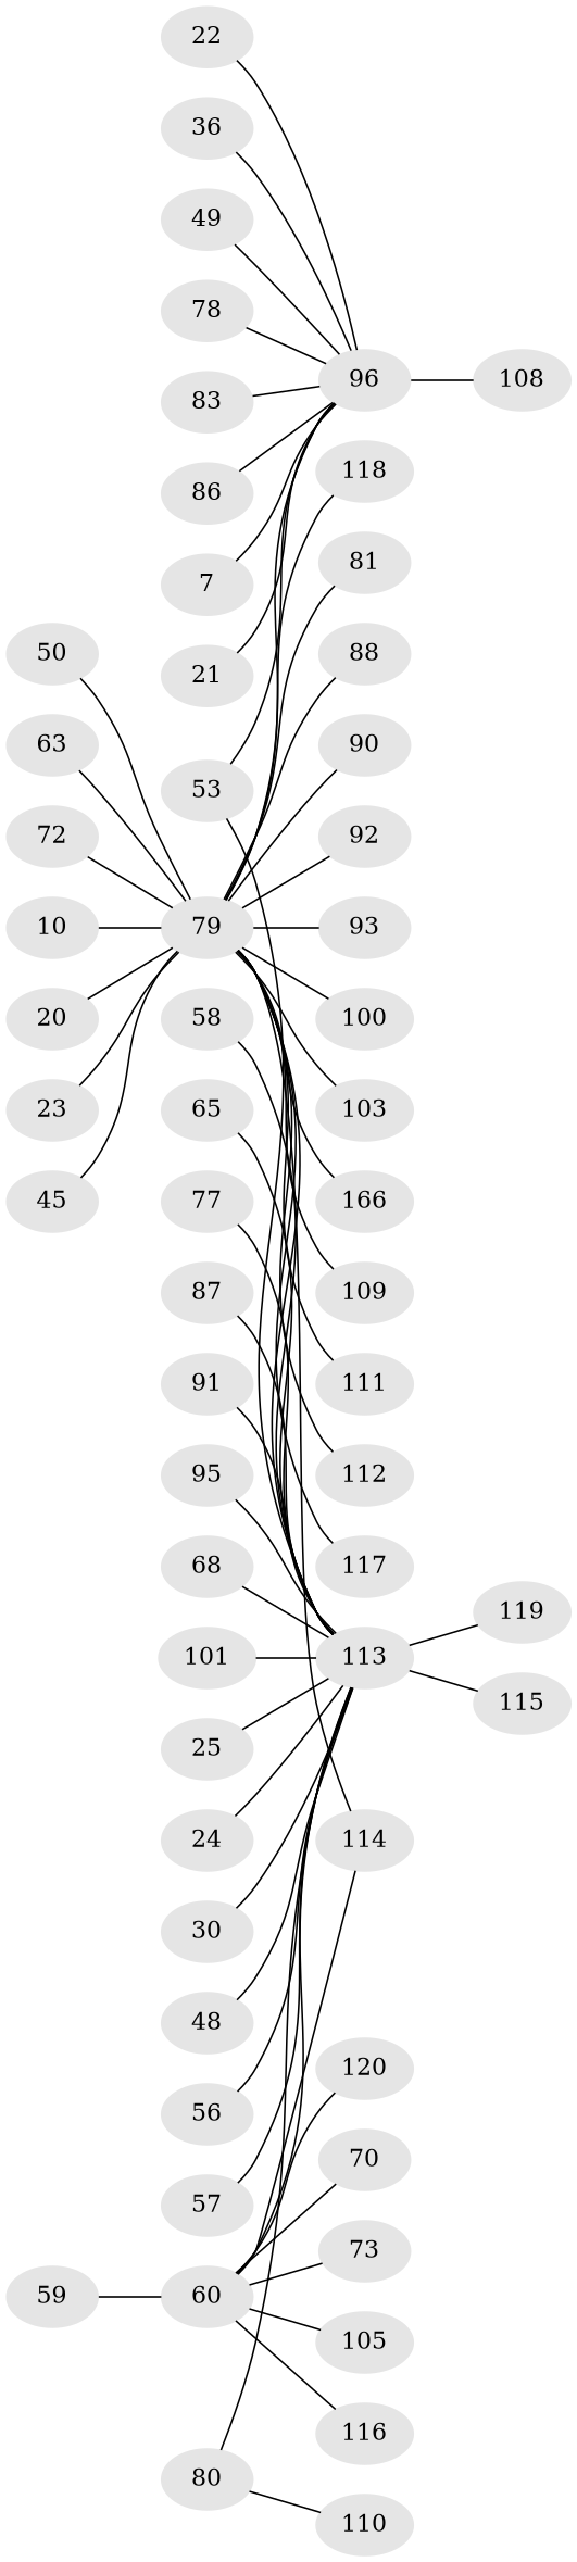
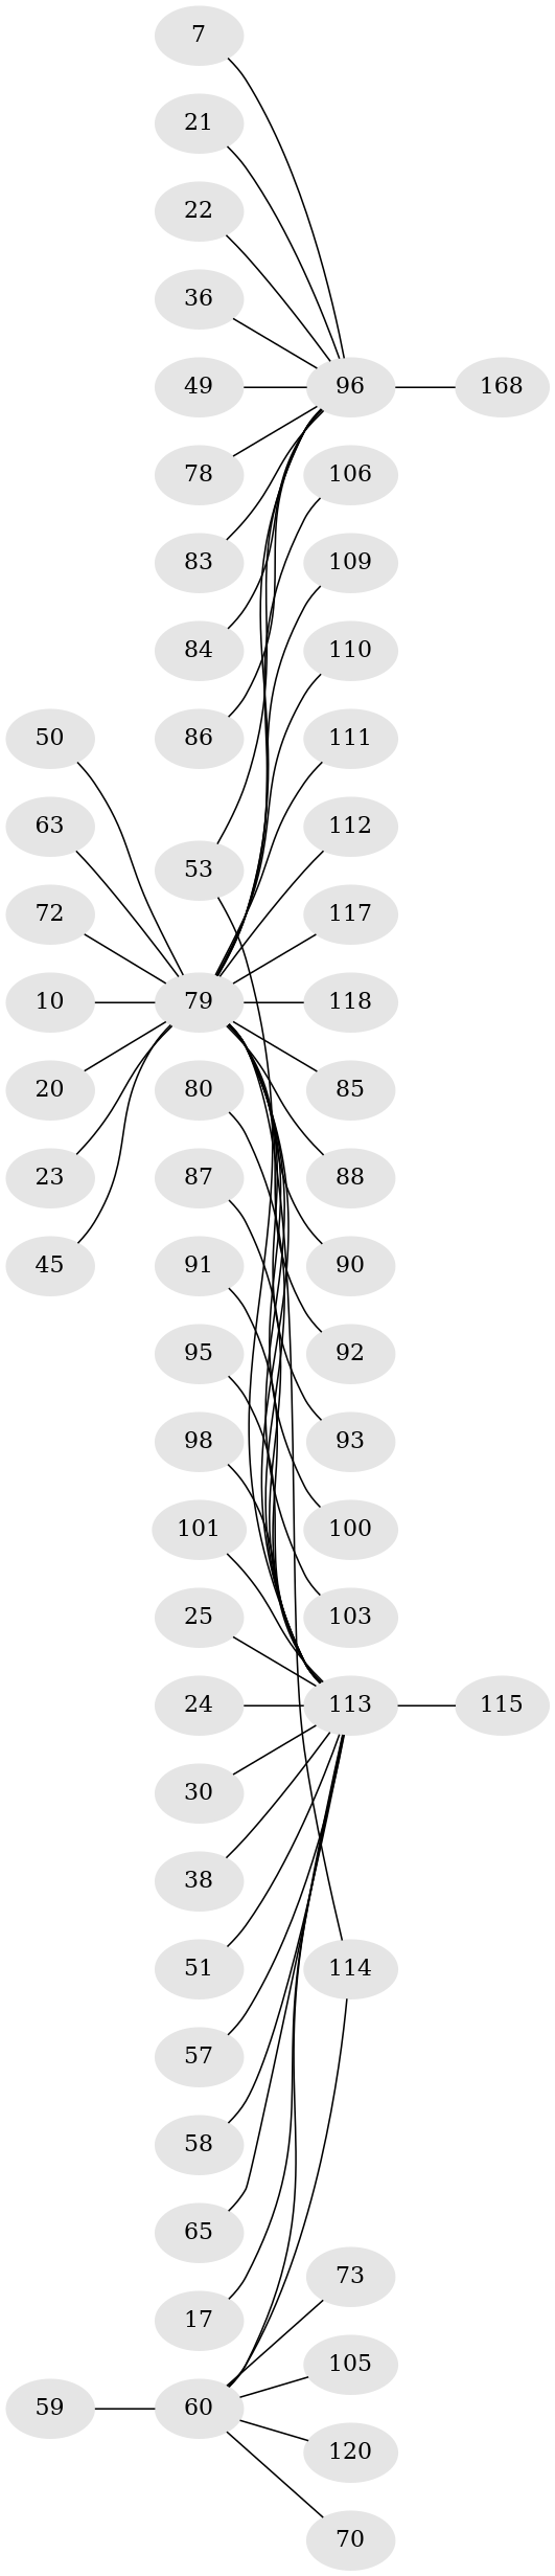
  graph {
    rankdir=LR
    node [color=gray90 style=filled]
    96 [super="+6+41+16"]
-   108
+   108 [label=168]
    7
    79 [super="+3+15+64+75"]
    113 [super="+37+55+107"]
    114 [super="+97+102"]
-   81
+   81 [label=85]
    88
    90
    92
    93 [super="+82"]
    100
    103 [super="+89"]
-   106 [label=166]
+   106
    109
    110
    111 [super="+33"]
    112 [super="+104"]
    117
    118 [super="+71"]
    10
    20
    21
    22
    23
    115
-   119 [super="+99"]
    25
    n29 [label=24]
    30
    36
-   38 [label=48]
+   38
    45
    49 [super="+43"]
    50
    53 [super="+46"]
-   56
+   56 [label=51]
    57
    58
    59 [super="+32"]
    60 [super="+19"]
    70
    73
    105
-   116
    120
    63
    65 [super="+62"]
    72
-   77
+   77 [label=17]
    78
    80 [super="+76"]
    83
+   84 [super="+66"]
    86
    87
    91 [super="+26"]
    95
-   98 [label=68]
+   98
    101
    96 -- 108
    7 -- 96
    79 -- 96 [weight=3]
    79 -- 113 [weight=5]
    79 -- 114
    79 -- 81
    79 -- 88
    79 -- 90
    79 -- 92
    79 -- 93
    79 -- 100
    79 -- 103
    79 -- 106
    79 -- 109
-   80 -- 110
+   79 -- 110
    79 -- 111 [weight=2]
    79 -- 112
    79 -- 117
    79 -- 118
    113 -- 115
-   113 -- 119
    10 -- 79
    20 -- 79
    21 -- 96
    22 -- 96
    23 -- 79
    25 -- 113
    n29 -- 113 [weight=2]
    30 -- 113
    36 -- 96
    38 -- 113
    45 -- 79
    49 -- 96
    50 -- 79
    53 -- 96
    53 -- 113
    56 -- 113
    57 -- 113
    58 -- 113
    59 -- 60
    60 -- 113 [weight=3]
    60 -- 114
    60 -- 70
    60 -- 73
    60 -- 105
-   60 -- 116
    60 -- 120
    63 -- 79
    65 -- 113
    72 -- 79
    77 -- 113
    78 -- 96
    80 -- 113
    83 -- 96
+   84 -- 96
    86 -- 96
    87 -- 113
    91 -- 113
    95 -- 113
    98 -- 113
    101 -- 113
  }
